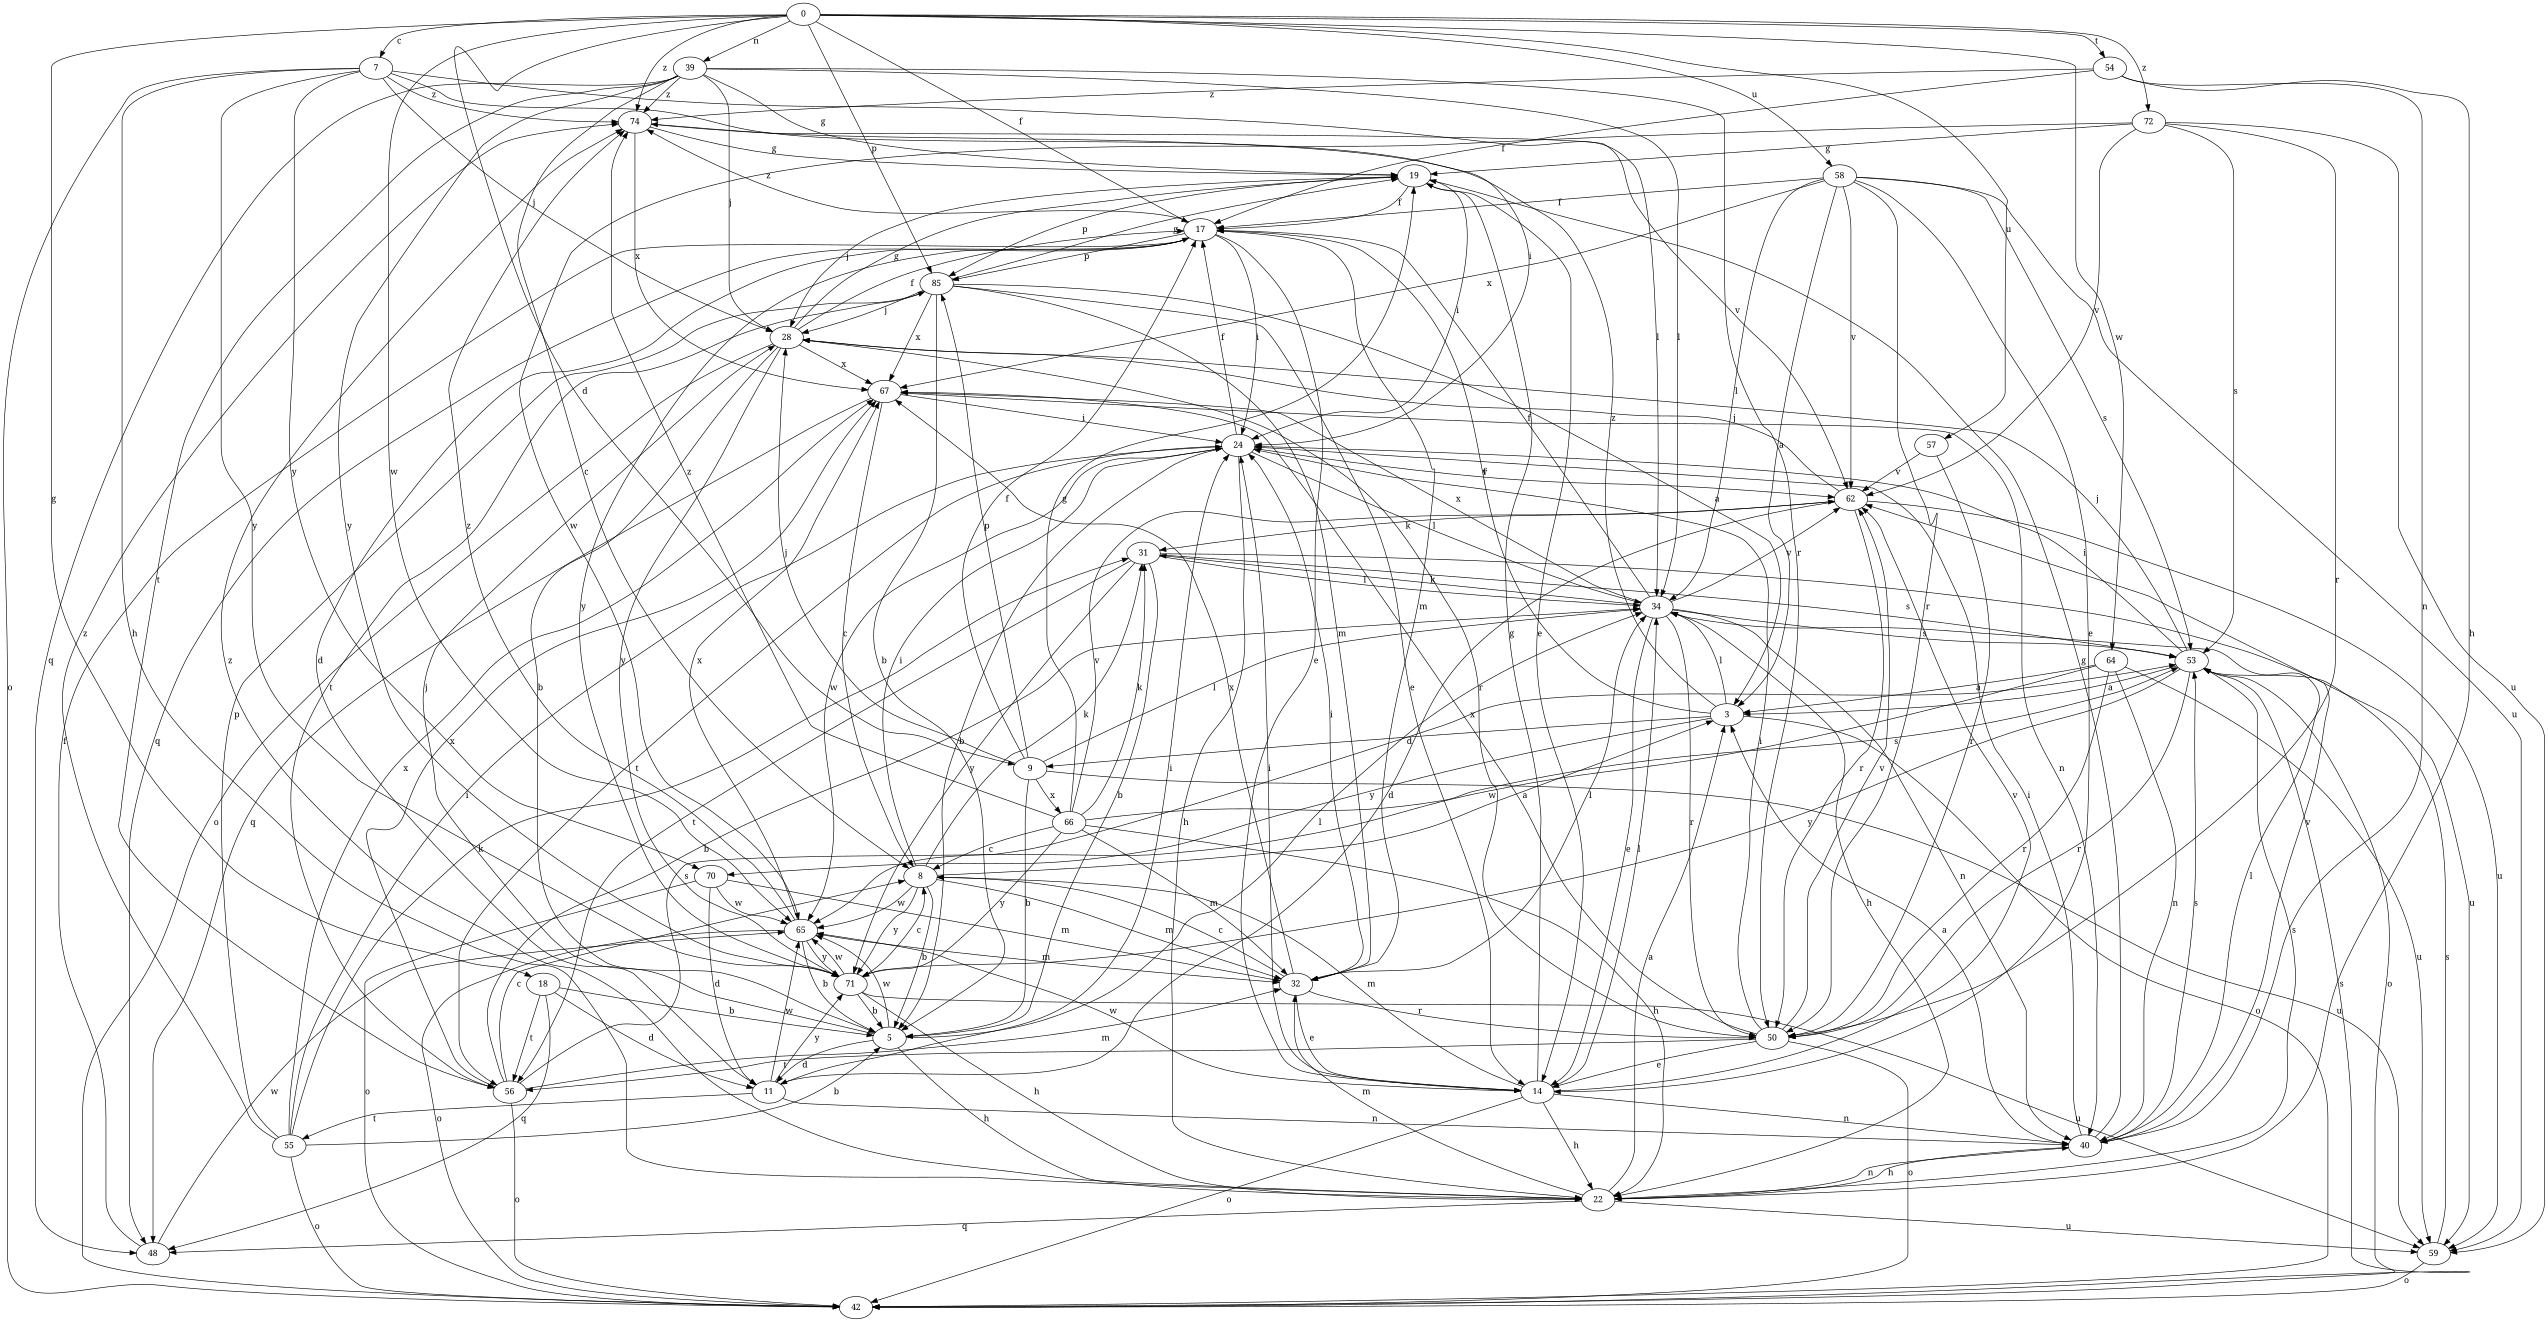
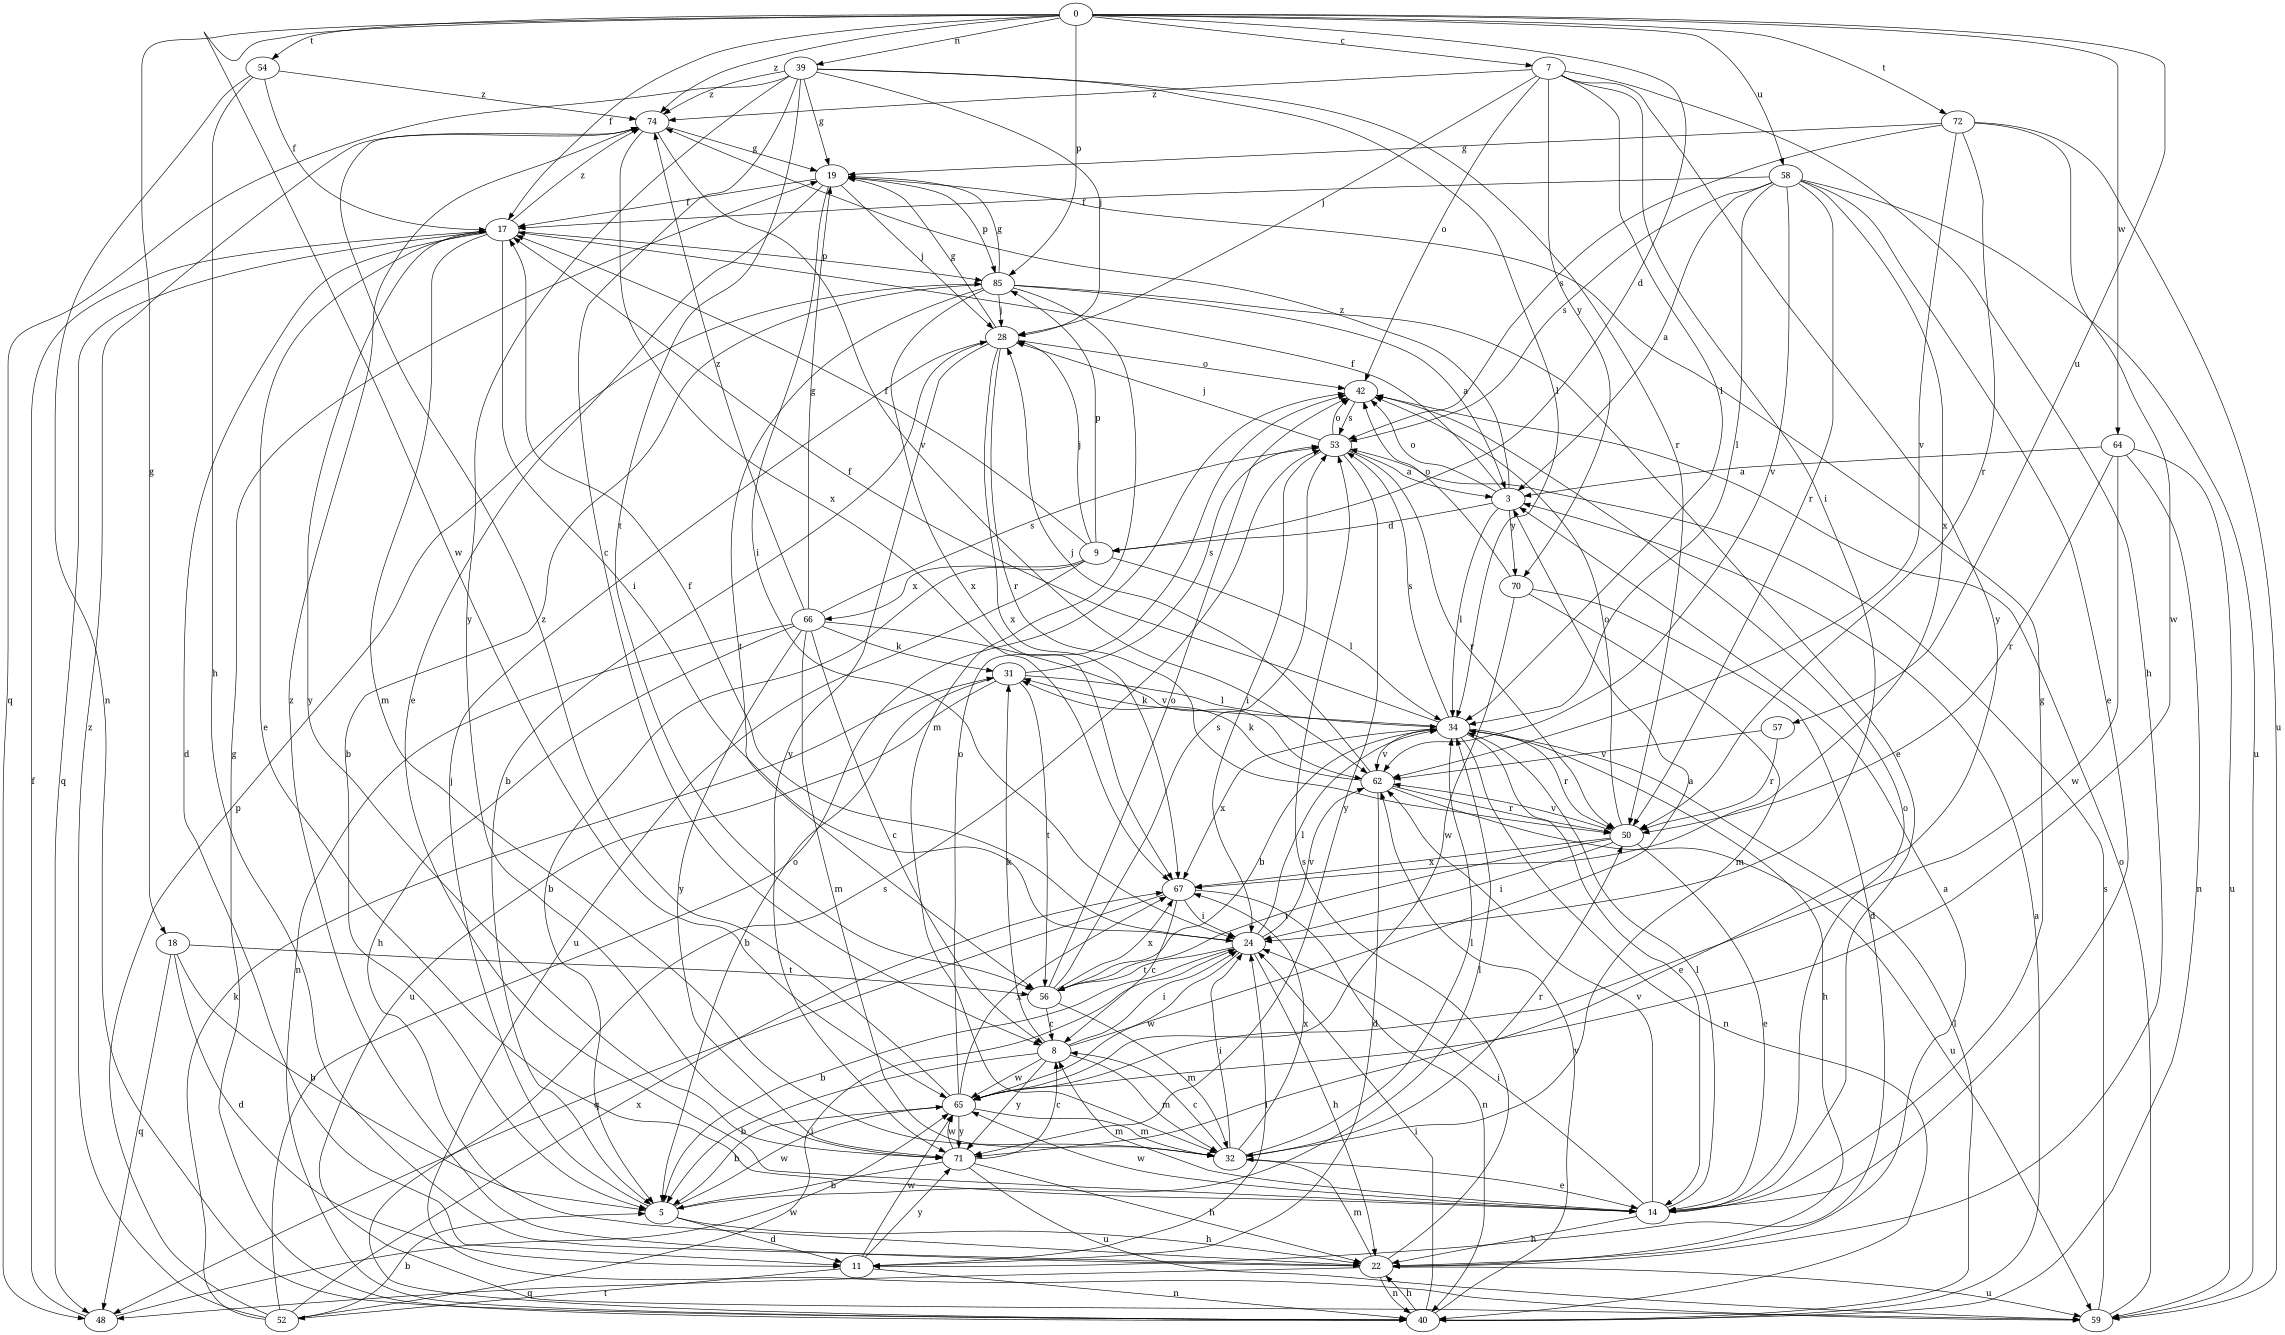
  strict digraph {
    fontname="Noto Serif"
    node [fontname="Noto Serif"]
    edge [fontname="Noto Serif"]
    0
    7
    9
    17
    18
    39
    n7 [label=85]
    54
    57
    58
    64
    65
    72
    74
    34
    42
    70
    22
    28
    24
    71
    5
    59
    66
    11
    n26 [label=32]
    14
    48
    56
    8
    19
    50
    3
    67
    40
    62
    53
    31
-   55
+   55 [label=52]
    0 -> 7 [label=c]
    0 -> 9 [label=d]
    0 -> 17 [label=f]
    0 -> 18 [label=g]
    0 -> 39 [label=n]
    0 -> n7 [label=p]
    0 -> 54 [label=t]
    0 -> 57 [label=u]
    0 -> 58 [label=u]
    0 -> 64 [label=w]
    0 -> 65 [label=w]
-   0 -> 72 [label=z]
+   0 -> 72 [label=t]
    0 -> 74 [label=z]
    7 -> 74 [label=z]
    7 -> 34 [label=l]
    7 -> 42 [label=o]
    7 -> 70 [label=y]
    7 -> 22 [label=h]
    7 -> 28 [label=j]
    7 -> 24 [label=i]
    7 -> 71 [label=y]
    9 -> 17 [label=f]
    9 -> n7 [label=p]
    9 -> 34 [label=l]
    9 -> 28 [label=j]
    9 -> 5 [label=b]
    9 -> 59 [label=u]
    9 -> 66 [label=x]
    17 -> n7 [label=p]
    17 -> 74 [label=z]
    17 -> 24 [label=i]
    17 -> 71 [label=y]
    17 -> 11 [label=d]
    17 -> n26 [label=m]
    17 -> 14 [label=e]
    17 -> 48 [label=q]
    18 -> 5 [label=b]
    18 -> 11 [label=d]
    18 -> 48 [label=q]
    18 -> 56 [label=t]
    39 -> 74 [label=z]
    39 -> 34 [label=l]
    39 -> 28 [label=j]
    39 -> 71 [label=y]
    39 -> 48 [label=q]
    39 -> 56 [label=t]
    39 -> 8 [label=c]
    39 -> 19 [label=g]
    39 -> 50 [label=r]
    n7 -> 28 [label=j]
    n7 -> 5 [label=b]
    n7 -> n26 [label=m]
    n7 -> 14 [label=e]
    n7 -> 56 [label=t]
    n7 -> 19 [label=g]
    n7 -> 3 [label=a]
    n7 -> 67 [label=x]
    54 -> 17 [label=f]
    54 -> 74 [label=z]
    54 -> 22 [label=h]
    54 -> 40 [label=n]
    57 -> 50 [label=r]
    57 -> 62 [label=v]
    58 -> 17 [label=f]
    58 -> 34 [label=l]
    58 -> 59 [label=u]
    58 -> 14 [label=e]
    58 -> 50 [label=r]
    58 -> 3 [label=a]
    58 -> 67 [label=x]
    58 -> 62 [label=v]
    58 -> 53 [label=s]
    64 -> 65 [label=w]
    64 -> 59 [label=u]
    64 -> 50 [label=r]
    64 -> 3 [label=a]
    64 -> 40 [label=n]
    65 -> 74 [label=z]
    65 -> 42 [label=o]
    65 -> 71 [label=y]
    65 -> 5 [label=b]
    65 -> n26 [label=m]
    65 -> 67 [label=x]
    72 -> 65 [label=w]
    72 -> 59 [label=u]
    72 -> 19 [label=g]
    72 -> 50 [label=r]
    72 -> 62 [label=v]
    72 -> 53 [label=s]
    74 -> 19 [label=g]
    74 -> 67 [label=x]
    74 -> 62 [label=v]
    34 -> 17 [label=f]
    34 -> 22 [label=h]
    34 -> 14 [label=e]
    34 -> 50 [label=r]
    34 -> 67 [label=x]
    34 -> 40 [label=n]
    34 -> 62 [label=v]
    34 -> 53 [label=s]
    34 -> 31 [label=k]
    42 -> 53 [label=s]
    70 -> 65 [label=w]
    70 -> 42 [label=o]
    70 -> 11 [label=d]
    70 -> n26 [label=m]
    22 -> 74 [label=z]
    22 -> 59 [label=u]
    22 -> n26 [label=m]
    22 -> 48 [label=q]
    22 -> 3 [label=a]
    22 -> 40 [label=n]
    22 -> 53 [label=s]
-   28 -> 17 [label=f]
    28 -> 42 [label=o]
    28 -> 71 [label=y]
    28 -> 5 [label=b]
    28 -> 19 [label=g]
    28 -> 50 [label=r]
    28 -> 67 [label=x]
    24 -> 17 [label=f]
    24 -> 65 [label=w]
    24 -> 34 [label=l]
    24 -> 22 [label=h]
    24 -> 5 [label=b]
    24 -> 56 [label=t]
    24 -> 62 [label=v]
    71 -> 65 [label=w]
    71 -> 22 [label=h]
    71 -> 5 [label=b]
    71 -> 59 [label=u]
    71 -> 8 [label=c]
    5 -> 65 [label=w]
    5 -> 34 [label=l]
    5 -> 22 [label=h]
    5 -> 28 [label=j]
    5 -> 11 [label=d]
    59 -> 42 [label=o]
    59 -> 53 [label=s]
    66 -> 74 [label=z]
    66 -> 22 [label=h]
    66 -> 71 [label=y]
    66 -> n26 [label=m]
    66 -> 8 [label=c]
    66 -> 19 [label=g]
    66 -> 62 [label=v]
    66 -> 53 [label=s]
    66 -> 31 [label=k]
    11 -> 65 [label=w]
    11 -> 24 [label=i]
    11 -> 71 [label=y]
    11 -> 40 [label=n]
    11 -> 55 [label=t]
    n26 -> 34 [label=l]
    n26 -> 24 [label=i]
    n26 -> 14 [label=e]
    n26 -> 8 [label=c]
    n26 -> 50 [label=r]
    n26 -> 67 [label=x]
    14 -> 65 [label=w]
    14 -> 34 [label=l]
    14 -> 42 [label=o]
    14 -> 22 [label=h]
    14 -> 24 [label=i]
    14 -> 8 [label=m]
    14 -> 19 [label=g]
-   14 -> 40 [label=n]
+   66 -> 40 [label=n]
    14 -> 62 [label=v]
    48 -> 17 [label=f]
    48 -> 65 [label=w]
    56 -> 34 [label=b]
    56 -> 42 [label=o]
    56 -> n26 [label=m]
    56 -> 8 [label=c]
    56 -> 67 [label=x]
    56 -> 53 [label=s]
    8 -> 65 [label=w]
    8 -> 24 [label=i]
    8 -> 71 [label=y]
    8 -> 5 [label=b]
    8 -> n26 [label=m]
    8 -> 3 [label=a]
    8 -> 31 [label=k]
    19 -> 17 [label=f]
    19 -> n7 [label=p]
    19 -> 28 [label=j]
    19 -> 24 [label=i]
    19 -> 14 [label=e]
    50 -> 42 [label=o]
    50 -> 24 [label=i]
    50 -> 14 [label=e]
    50 -> 56 [label=t]
    50 -> 67 [label=x]
    50 -> 62 [label=v]
    3 -> 9 [label=d]
    3 -> 17 [label=f]
    3 -> 74 [label=z]
    3 -> 34 [label=l]
    3 -> 42 [label=o]
    3 -> 70 [label=y]
    67 -> 24 [label=i]
    67 -> 48 [label=q]
    67 -> 8 [label=c]
    67 -> 40 [label=n]
    40 -> 34 [label=l]
    40 -> 22 [label=h]
    40 -> 24 [label=i]
    40 -> 19 [label=g]
    40 -> 3 [label=a]
    40 -> 62 [label=v]
    40 -> 53 [label=s]
    62 -> 28 [label=j]
    62 -> 59 [label=u]
    62 -> 11 [label=d]
    62 -> 50 [label=r]
    62 -> 31 [label=k]
    53 -> 42 [label=o]
    53 -> 28 [label=j]
    53 -> 24 [label=i]
    53 -> 71 [label=y]
    53 -> 50 [label=r]
    53 -> 3 [label=a]
    31 -> 34 [label=l]
-   31 -> 71 [label=y]
    31 -> 5 [label=b]
    31 -> 59 [label=u]
    31 -> 56 [label=t]
    31 -> 53 [label=s]
    55 -> n7 [label=p]
    55 -> 74 [label=z]
    55 -> 42 [label=o]
    55 -> 24 [label=i]
    55 -> 5 [label=b]
    55 -> 67 [label=x]
    55 -> 31 [label=k]
  }
